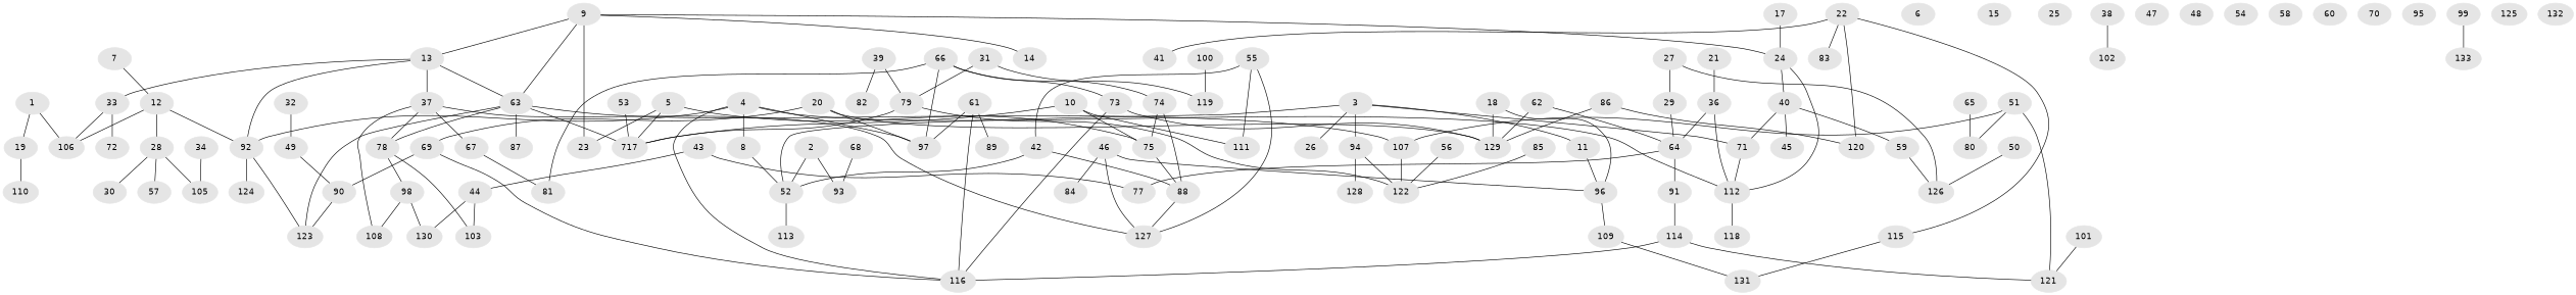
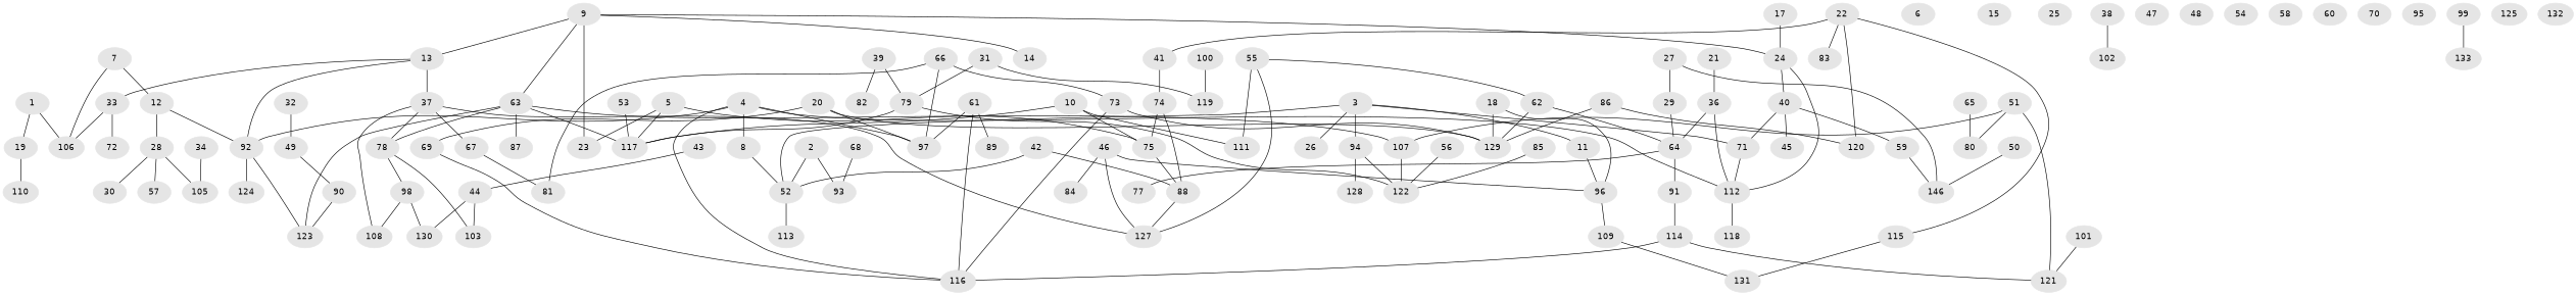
  graph {
    fontname="DejaVu Sans"
    node [color=gray90 fontname="DejaVu Sans" style=filled]
    edge [fontname="DejaVu Sans"]
    1
    19
    106
    110
    2
    52
    93
    113
    3
    11
    26
    71
    94
    96
    112
    122
    128
    4
    8
    92
    97
    116
    123
    124
    118
    5
    23
    75
-   117 [label=717]
+   117
    88
    6
    7
    12
    28
    9
    13
    14
    24
    63
    33
    37
    40
    78
    107
    87
    10
    111
    109
    30
    57
    105
    72
    67
    108
    127
    15
    34
    17
    18
    129
    20
    69
    90
    21
    36
    64
    22
    41
    83
    115
    120
    74
    131
    45
    59
    25
    27
    29
-   126
+   126 [label=146]
    77
    91
    31
    79
    119
    32
    49
    85
    81
    103
    98
    38
    102
    39
    82
    42
    43
    44
    130
    46
    84
    47
    48
    50
    51
    80
    121
    53
    54
    55
    62
    56
    58
    60
    61
    89
    114
    65
    66
    73
    68
    70
    86
    95
    99
    133
    100
    101
    125
    132
    1 -- 19
    1 -- 106
    19 -- 110
    2 -- 52
    2 -- 93
    52 -- 113
    3 -- 52
    3 -- 11
    3 -- 26
    3 -- 71
    3 -- 94
    11 -- 96
    71 -- 112
    94 -- 122
    94 -- 128
    96 -- 109
    112 -- 118
    4 -- 112
    4 -- 8
    4 -- 92
    4 -- 97
    4 -- 116
    8 -- 52
    92 -- 123
    92 -- 124
    5 -- 23
    5 -- 75
    5 -- 117
    75 -- 88
    88 -- 127
-   12 -- 106
+   7 -- 106
    7 -- 12
    12 -- 92
    12 -- 28
    28 -- 30
    28 -- 57
    28 -- 105
    9 -- 23
    9 -- 13
    9 -- 14
    9 -- 24
    9 -- 63
    13 -- 92
-   13 -- 63
    13 -- 33
    13 -- 37
    24 -- 112
    24 -- 40
    63 -- 123
    63 -- 117
    63 -- 78
    63 -- 107
    63 -- 87
    33 -- 106
    33 -- 72
    37 -- 78
    37 -- 67
    37 -- 108
    37 -- 127
    40 -- 71
    40 -- 45
    40 -- 59
    78 -- 103
    78 -- 98
    107 -- 122
    10 -- 75
    10 -- 117
    10 -- 111
    109 -- 131
    67 -- 81
    34 -- 105
    17 -- 24
    18 -- 96
    18 -- 129
    20 -- 97
    20 -- 129
    20 -- 69
    69 -- 116
-   69 -- 90
    90 -- 123
    21 -- 36
    36 -- 112
    36 -- 64
    64 -- 77
    64 -- 91
    22 -- 41
    22 -- 83
    22 -- 115
    22 -- 120
-   66 -- 74
+   41 -- 74
    115 -- 131
    74 -- 75
    74 -- 88
    59 -- 126
    27 -- 29
    27 -- 126
    29 -- 64
    91 -- 114
    31 -- 79
    31 -- 119
    79 -- 122
    79 -- 117
    32 -- 49
    49 -- 90
    85 -- 122
    98 -- 108
    98 -- 130
    38 -- 102
    39 -- 79
    39 -- 82
    42 -- 52
    42 -- 88
-   43 -- 77
    43 -- 44
    44 -- 103
    44 -- 130
    46 -- 96
    46 -- 127
    46 -- 84
    50 -- 126
    51 -- 107
    51 -- 80
    51 -- 121
    53 -- 117
    55 -- 111
    55 -- 127
-   55 -- 42
+   55 -- 62
    62 -- 129
    62 -- 64
    56 -- 122
    61 -- 97
    61 -- 116
    61 -- 89
    114 -- 116
    114 -- 121
    65 -- 80
    66 -- 97
    66 -- 81
    66 -- 73
    73 -- 116
    73 -- 129
    68 -- 93
    86 -- 129
    86 -- 120
    99 -- 133
    100 -- 119
    101 -- 121
  }
